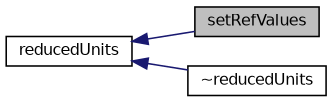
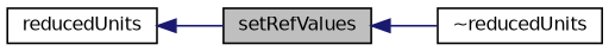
  digraph {
    rankdir=LR
    node [color=black fontname=Helvetica fontsize=10 shape=record]
    edge [color=midnightblue dir=back fontname=Helvetica fontsize=10 labelfontname=Helvetica labelfontsize=10 style=solid]
    n1 [fillcolor=grey75 fontcolor=black height=0.2 label=setRefValues style=filled width=0.4]
    n2 [height=0.2 label="~reducedUnits" width=0.4]
    n3 [height=0.2 label=reducedUnits width=0.4]
-   n3 -> n2
+   n1 -> n2
    n3 -> n1
  }
